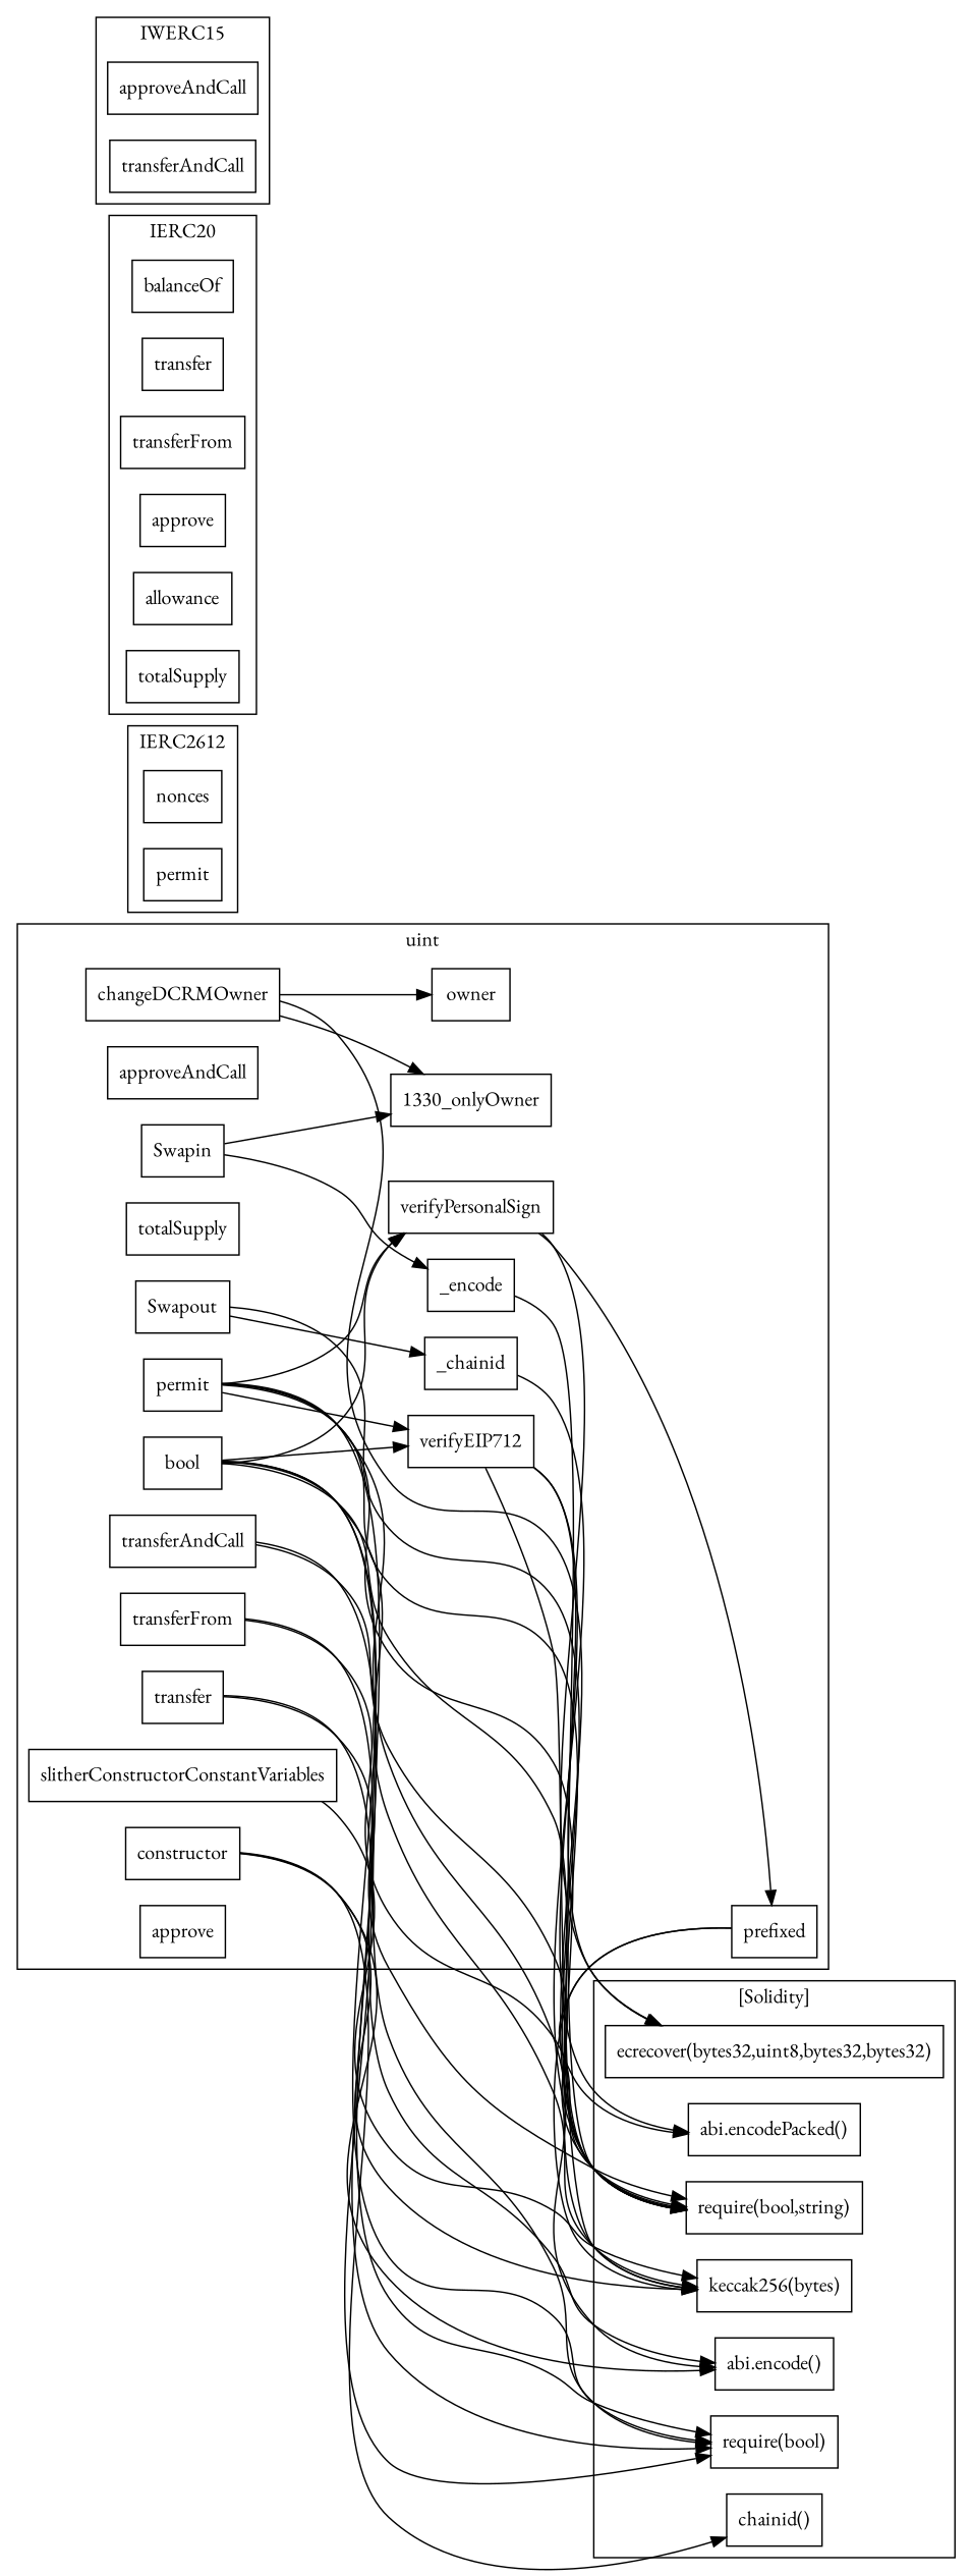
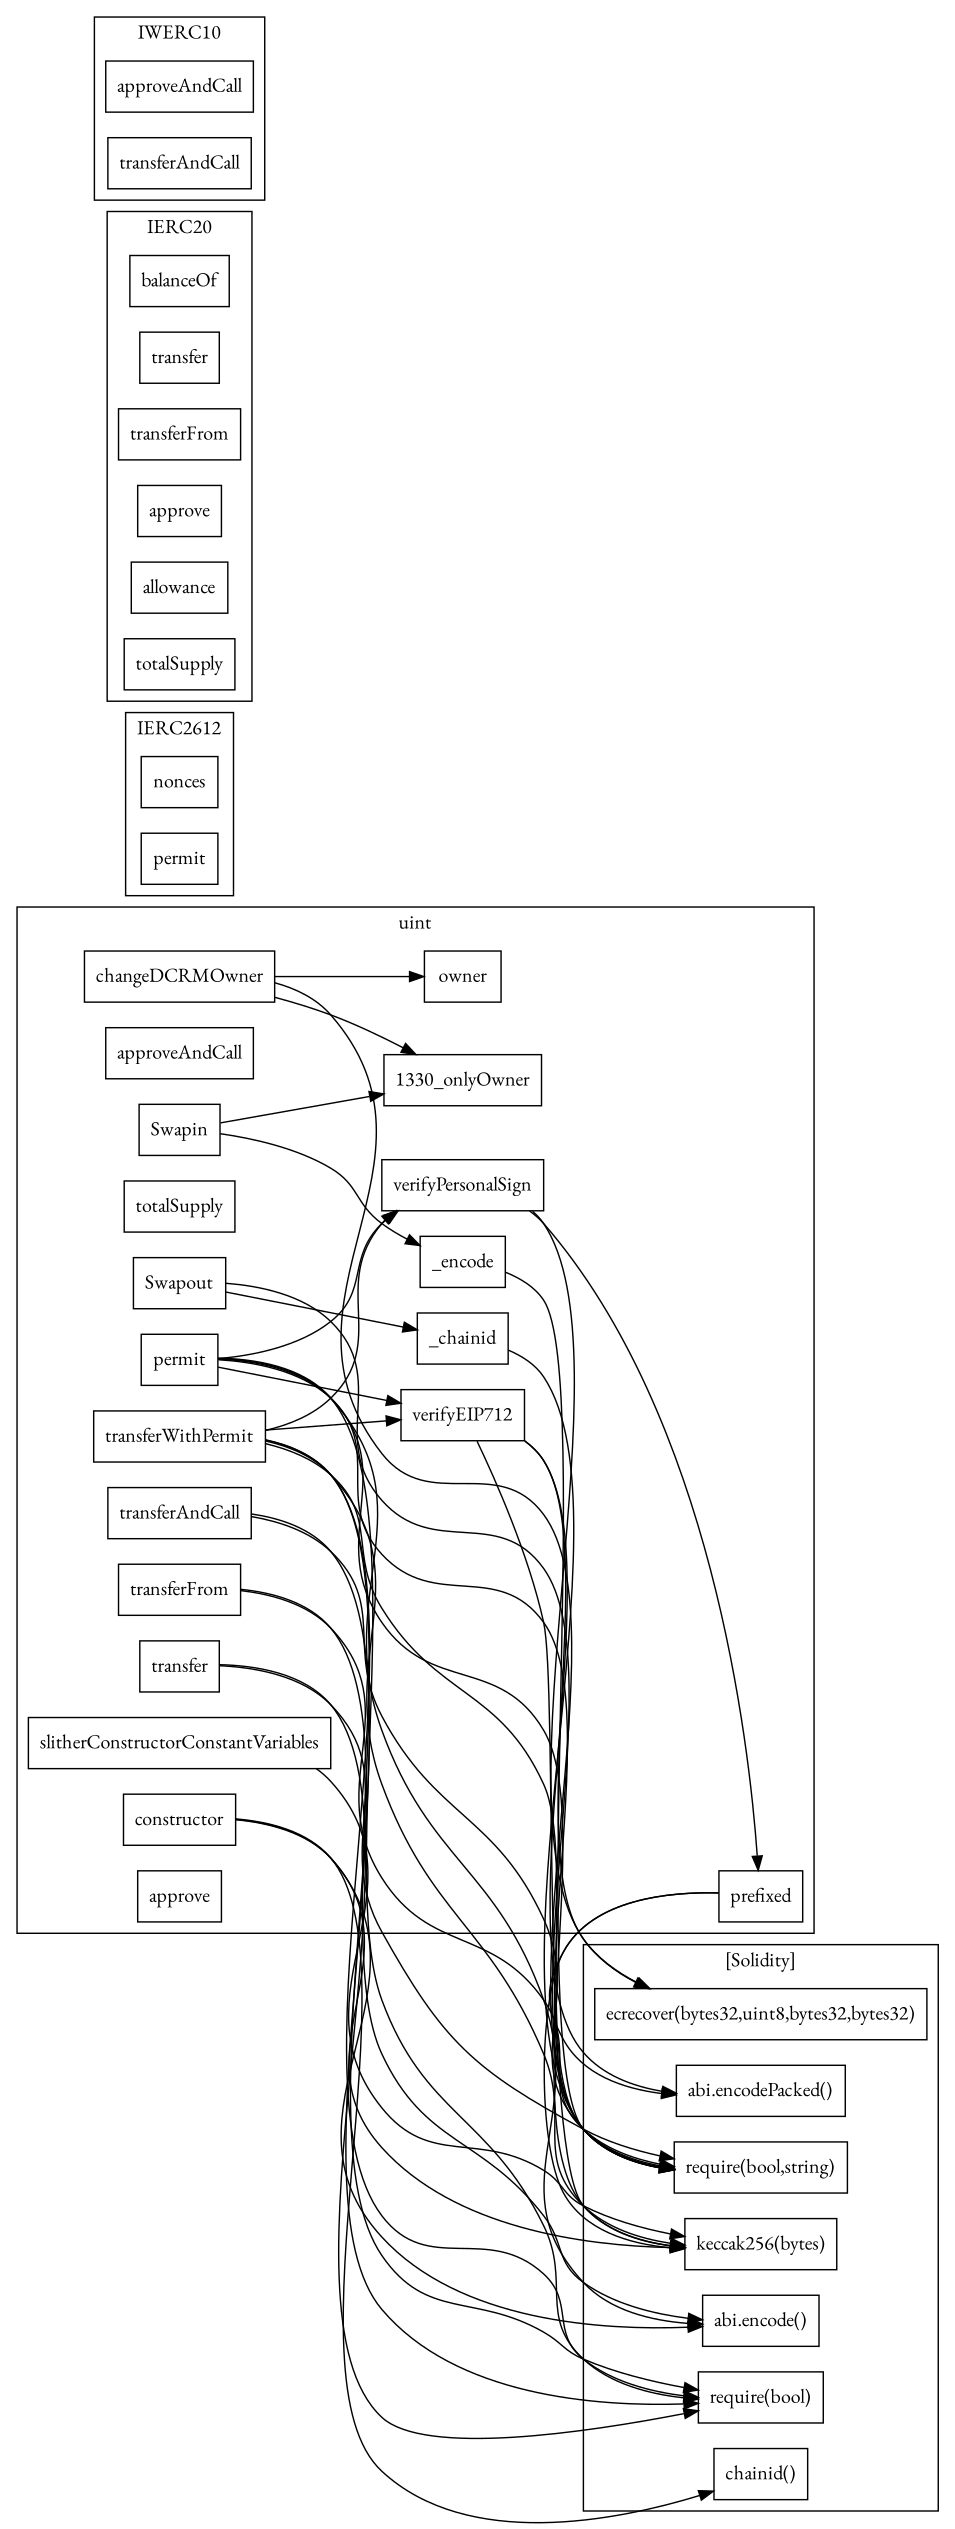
  strict digraph {
    fontname="EB Garamond"
    rankdir=LR
    node [fontname="EB Garamond" shape=box]
    edge [fontname="EB Garamond"]
    n1 [label=Swapin]
    n2 [label=_encode]
    "1330_onlyOwner"
    n4 [label=verifyPersonalSign]
    n5 [label=prefixed]
    n6 [label=approveAndCall]
    n7 [label=transfer]
    n8 [label=_chainid]
    n9 [label=totalSupply]
    n10 [label=verifyEIP712]
    n11 [label=slitherConstructorConstantVariables]
    n12 [label=Swapout]
    n13 [label=permit]
-   n14 [label=bool]
+   n14 [label=transferWithPermit]
    n15 [label=changeDCRMOwner]
    n16 [label=owner]
    n17 [label=transferAndCall]
    n18 [label=transferFrom]
    n19 [label=constructor]
    n20 [label=approve]
    n21 [label=nonces]
    n22 [label=permit]
    n23 [label=balanceOf]
    n24 [label=transfer]
    n25 [label=transferFrom]
    n26 [label=approve]
    n27 [label=allowance]
    n28 [label=totalSupply]
    n29 [label=approveAndCall]
    n30 [label=transferAndCall]
    "ecrecover(bytes32,uint8,bytes32,bytes32)"
    "require(bool,string)"
    "require(bool)"
    "abi.encodePacked()"
    "keccak256(bytes)"
    "abi.encode()"
    "chainid()"
    subgraph cluster_1 {
      label=uint
      n1
      n2
      "1330_onlyOwner"
      n4
      n5
      n6
      n7
      n8
      n9
      n10
      n11
      n12
      n13
      n14
      n15
      n16
      n17
      n18
      n19
      n20
    }
    subgraph cluster_2 {
      label=IERC2612
      n21
      n22
    }
    subgraph cluster_3 {
      label=IERC20
      n23
      n24
      n25
      n26
      n27
      n28
    }
    subgraph cluster_4 {
-     label=IWERC15
+     label=IWERC10
      n29
      n30
    }
    subgraph cluster_5 {
      label="[Solidity]"
      "ecrecover(bytes32,uint8,bytes32,bytes32)"
      "require(bool,string)"
      "require(bool)"
      "abi.encodePacked()"
      "keccak256(bytes)"
      "abi.encode()"
      "chainid()"
    }
    n1 -> n2
    n1 -> "1330_onlyOwner"
    n2 -> "require(bool,string)"
    n4 -> n5
    n4 -> "ecrecover(bytes32,uint8,bytes32,bytes32)"
    n5 -> "abi.encodePacked()"
    n5 -> "keccak256(bytes)"
    n7 -> "require(bool,string)"
    n7 -> "require(bool)"
    n8 -> "require(bool,string)"
    n10 -> "ecrecover(bytes32,uint8,bytes32,bytes32)"
    n10 -> "abi.encodePacked()"
    n10 -> "keccak256(bytes)"
    n11 -> "keccak256(bytes)"
    n12 -> n8
    n12 -> "require(bool,string)"
    n13 -> n4
    n13 -> n10
    n13 -> "require(bool,string)"
    n13 -> "require(bool)"
    n13 -> "keccak256(bytes)"
    n13 -> "abi.encode()"
    n14 -> n4
    n14 -> n10
    n14 -> "require(bool,string)"
    n14 -> "require(bool)"
    n14 -> "keccak256(bytes)"
    n14 -> "abi.encode()"
    n15 -> "1330_onlyOwner"
    n15 -> n16
    n15 -> "require(bool,string)"
    n17 -> "require(bool,string)"
    n17 -> "require(bool)"
    n18 -> "require(bool,string)"
    n18 -> "require(bool)"
    n19 -> "keccak256(bytes)"
    n19 -> "abi.encode()"
    n19 -> "chainid()"
  }
